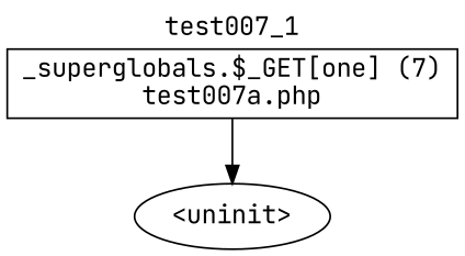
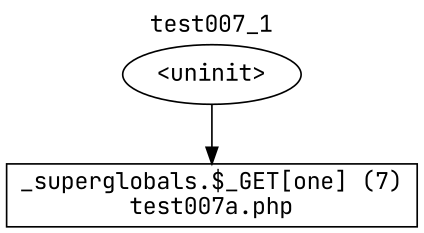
  digraph {
    label=test007_1
    labelloc=t
    fontname="JetBrains Mono"
    node [fontname="JetBrains Mono"]
    n1 [label="_superglobals.$_GET[one] (7)\ntest007a.php" shape=box]
    n2 [label="<uninit>" shape=ellipse]
-   n1 -> n2 [fontname="JetBrains Mono"]
+   n2 -> n1 [fontname="JetBrains Mono"]
  }
